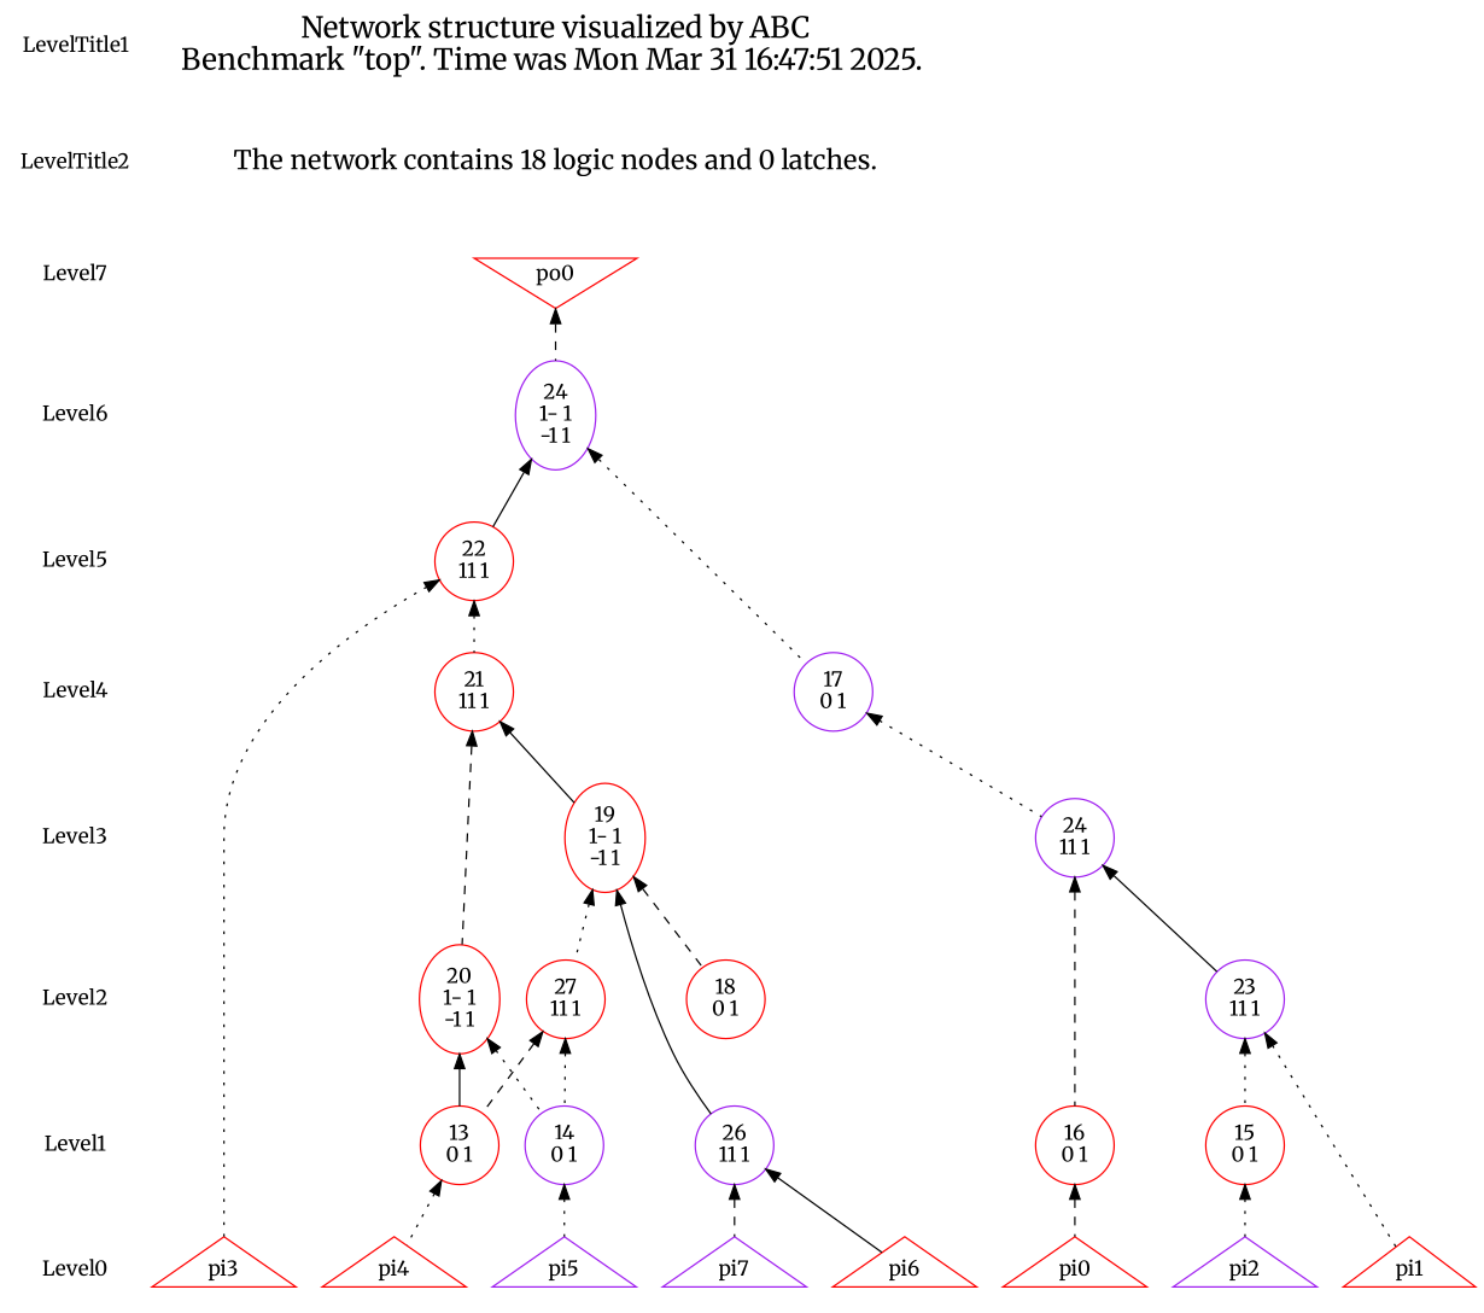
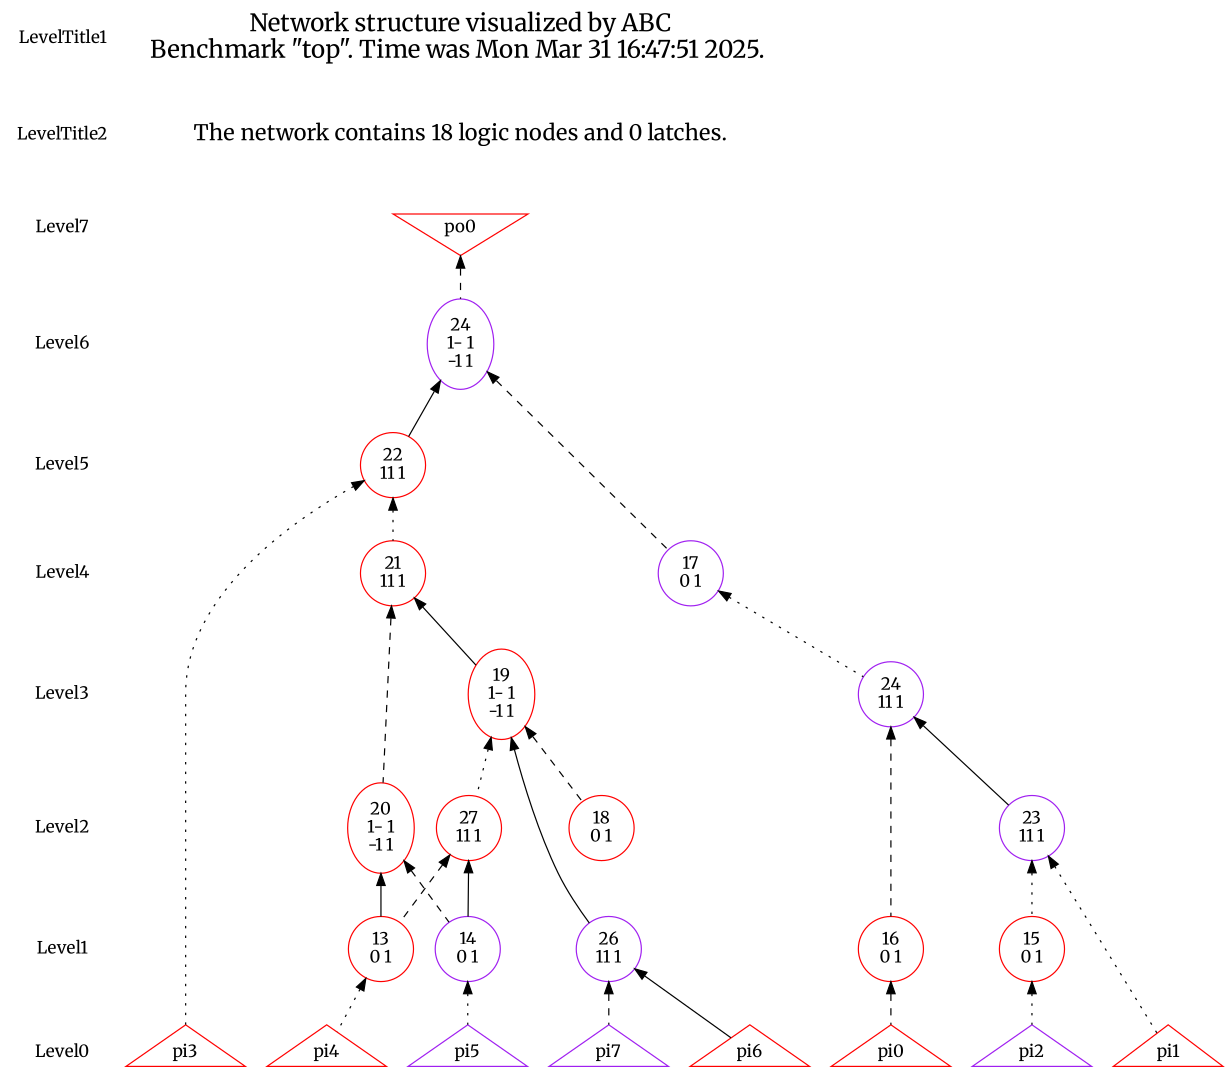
  digraph {
    fontname=Merriweather
    node [color=red fontname=Merriweather shape=ellipse]
    edge [dir=back fontname=Merriweather style=invis]
    LevelTitle1 [color=purple shape=plaintext]
    LevelTitle2 [color=purple shape=plaintext]
    Level7 [shape=plaintext]
    Level6 [color=purple shape=plaintext]
    Level5 [color=purple shape=plaintext]
    Level4 [color=purple shape=plaintext]
    Level3 [shape=plaintext]
    Level2 [shape=plaintext]
    Level1 [color=purple shape=plaintext]
    Level0 [shape=plaintext]
    n11 [fontsize=20 label="Network structure visualized by ABC\nBenchmark \"top\". Time was Mon Mar 31 16:47:51 2025. " shape=plaintext]
    n12 [fontsize=18 label="The network contains 18 logic nodes and 0 latches.\n" shape=plaintext]
    n13 [fillcolor=coral label=po0 shape=invtriangle]
    n14 [color=purple label="24\n1- 1\n-1 1"]
    n15 [label="22\n11 1"]
    n16 [color=purple label="17\n0 1"]
    n17 [label="21\n11 1"]
    n18 [label="19\n1- 1\n-1 1"]
    n19 [color=purple label="24\n11 1"]
    n20 [label="18\n0 1"]
    n21 [label="20\n1- 1\n-1 1"]
    n22 [color=purple label="23\n11 1"]
    n23 [label="27\n11 1"]
    n24 [label="13\n0 1"]
    n25 [color=purple label="14\n0 1"]
    n26 [label="15\n0 1"]
    n27 [label="16\n0 1"]
    n28 [color=purple label="26\n11 1"]
    n29 [fillcolor=coral label=pi0 shape=triangle]
    n30 [fillcolor=coral label=pi1 shape=triangle]
    n31 [color=purple fillcolor=coral label=pi2 shape=triangle]
    n32 [fillcolor=coral label=pi3 shape=triangle]
    n33 [fillcolor=coral label=pi4 shape=triangle]
    n34 [color=purple fillcolor=coral label=pi5 shape=triangle]
    n35 [fillcolor=coral label=pi6 shape=triangle]
    n36 [color=purple fillcolor=coral label=pi7 shape=triangle]
    subgraph sub_1 {
      LevelTitle1
      LevelTitle2
      Level7
      Level6
      Level5
      Level4
      Level3
      Level2
      Level1
      Level0
    }
    subgraph sub_2 {
      rank=same
      LevelTitle1
      n11
    }
    subgraph sub_3 {
      rank=same
      LevelTitle2
      n12
    }
    subgraph sub_4 {
      rank=same
      Level7
      n13
    }
    subgraph sub_5 {
      rank=same
      Level6
      n14
    }
    subgraph sub_6 {
      rank=same
      Level5
      n15
    }
    subgraph sub_7 {
      rank=same
      Level4
      n16
      n17
    }
    subgraph sub_8 {
      rank=same
      Level3
      n18
      n19
    }
    subgraph sub_9 {
      rank=same
      Level2
      n20
      n21
      n22
      n23
    }
    subgraph sub_10 {
      rank=same
      Level1
      n24
      n25
      n26
      n27
      n28
    }
    subgraph sub_11 {
      rank=same
      Level0
      n29
      n30
      n31
      n32
      n33
      n34
      n35
      n36
    }
    LevelTitle1 -> LevelTitle2
    LevelTitle2 -> Level7
    Level7 -> Level6
    Level6 -> Level5
    Level5 -> Level4
    Level4 -> Level3
    Level3 -> Level2
    Level2 -> Level1
    Level1 -> Level0
    n11 -> n12
    n12 -> n13
    n13 -> n14 [style=dashed]
    n14 -> n15 [style=solid]
-   n14 -> n16 [style=dotted]
+   n14 -> n16 [style=dashed]
    n15 -> n17 [style=dotted]
    n15 -> n32 [style=dotted]
    n16 -> n19 [style=dotted]
    n17 -> n18 [style=solid]
    n17 -> n21 [style=dashed]
    n18 -> n20 [style=dashed]
    n18 -> n23 [style=dotted]
    n18 -> n28 [style=solid]
    n19 -> n22 [style=solid]
    n19 -> n27 [style=dashed]
    n21 -> n24 [style=solid]
-   n21 -> n25 [style=dotted]
+   n21 -> n25 [style=dashed]
    n22 -> n26 [style=dotted]
    n22 -> n30 [style=dotted]
    n23 -> n24 [style=dashed]
-   n23 -> n25 [style=dotted]
+   n23 -> n25 [style=solid]
    n24 -> n33 [style=dotted]
    n25 -> n34 [style=dotted]
    n26 -> n31 [style=dotted]
    n27 -> n29 [style=dashed]
    n28 -> n35 [style=solid]
    n28 -> n36 [style=dashed]
  }
